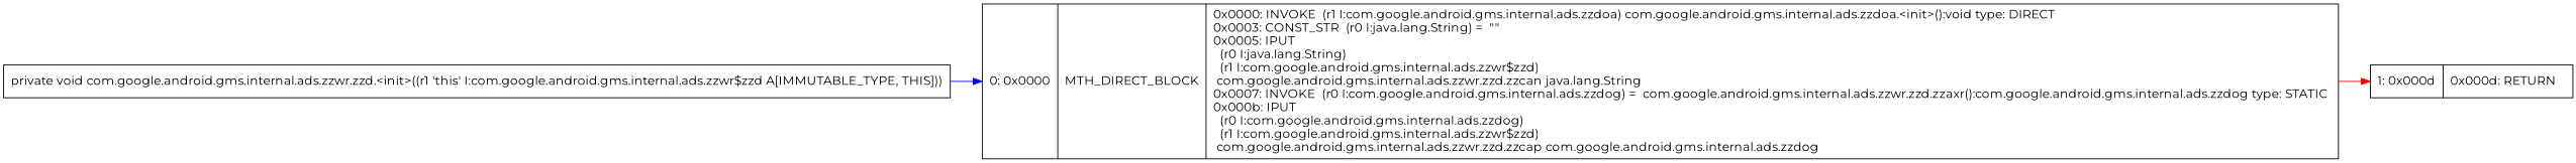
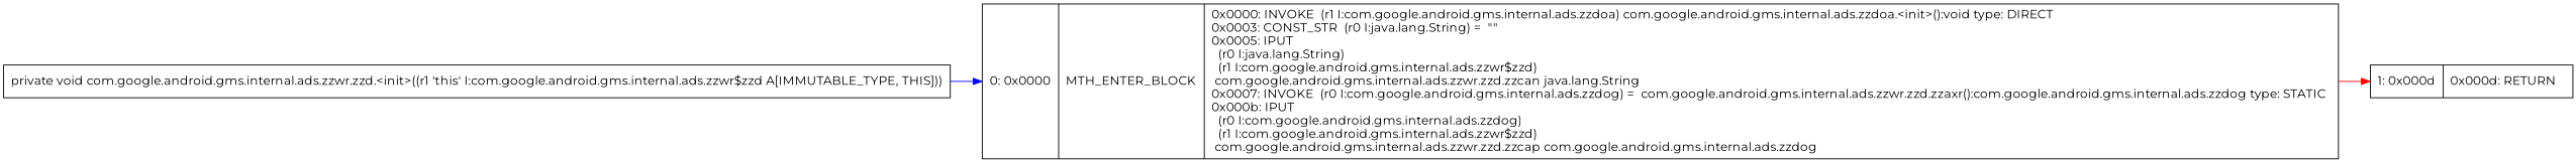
  digraph {
    rankdir=LR
    fontname=Montserrat
    node [shape=record fontname=Montserrat]
    edge [fontname=Montserrat]
-   n1 [label="{0\:\ 0x0000|MTH_DIRECT_BLOCK\l|0x0000: INVOKE  (r1 I:com.google.android.gms.internal.ads.zzdoa) com.google.android.gms.internal.ads.zzdoa.\<init\>():void type: DIRECT \l0x0003: CONST_STR  (r0 I:java.lang.String) =  \"\" \l0x0005: IPUT  \l  (r0 I:java.lang.String)\l  (r1 I:com.google.android.gms.internal.ads.zzwr$zzd)\l com.google.android.gms.internal.ads.zzwr.zzd.zzcan java.lang.String \l0x0007: INVOKE  (r0 I:com.google.android.gms.internal.ads.zzdog) =  com.google.android.gms.internal.ads.zzwr.zzd.zzaxr():com.google.android.gms.internal.ads.zzdog type: STATIC \l0x000b: IPUT  \l  (r0 I:com.google.android.gms.internal.ads.zzdog)\l  (r1 I:com.google.android.gms.internal.ads.zzwr$zzd)\l com.google.android.gms.internal.ads.zzwr.zzd.zzcap com.google.android.gms.internal.ads.zzdog \l}"]
+   n1 [label="{0\:\ 0x0000|MTH_ENTER_BLOCK\l|0x0000: INVOKE  (r1 I:com.google.android.gms.internal.ads.zzdoa) com.google.android.gms.internal.ads.zzdoa.\<init\>():void type: DIRECT \l0x0003: CONST_STR  (r0 I:java.lang.String) =  \"\" \l0x0005: IPUT  \l  (r0 I:java.lang.String)\l  (r1 I:com.google.android.gms.internal.ads.zzwr$zzd)\l com.google.android.gms.internal.ads.zzwr.zzd.zzcan java.lang.String \l0x0007: INVOKE  (r0 I:com.google.android.gms.internal.ads.zzdog) =  com.google.android.gms.internal.ads.zzwr.zzd.zzaxr():com.google.android.gms.internal.ads.zzdog type: STATIC \l0x000b: IPUT  \l  (r0 I:com.google.android.gms.internal.ads.zzdog)\l  (r1 I:com.google.android.gms.internal.ads.zzwr$zzd)\l com.google.android.gms.internal.ads.zzwr.zzd.zzcap com.google.android.gms.internal.ads.zzdog \l}"]
    n2 [label="{1\:\ 0x000d|0x000d: RETURN   \l}"]
    n3 [label="{private void com.google.android.gms.internal.ads.zzwr.zzd.\<init\>((r1 'this' I:com.google.android.gms.internal.ads.zzwr$zzd A[IMMUTABLE_TYPE, THIS])) }"]
    n1 -> n2 [color=red]
    n3 -> n1 [color=blue]
  }
